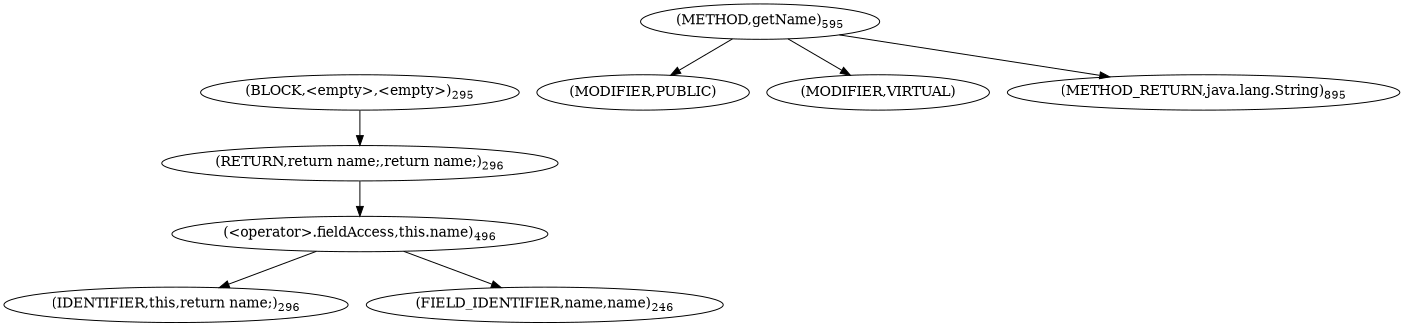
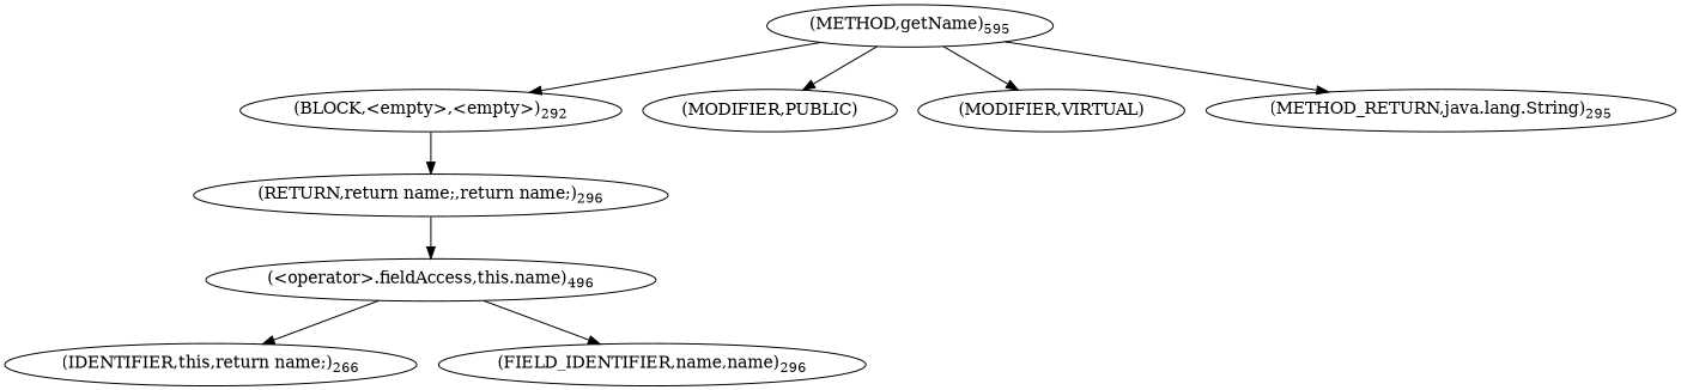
  digraph {
    n1 [label=<(METHOD,getName)<SUB>595</SUB>>]
-   n2 [label=<(BLOCK,&lt;empty&gt;,&lt;empty&gt;)<SUB>295</SUB>>]
+   n2 [label=<(BLOCK,&lt;empty&gt;,&lt;empty&gt;)<SUB>292</SUB>>]
    n3 [label=<(MODIFIER,PUBLIC)>]
    n4 [label=<(MODIFIER,VIRTUAL)>]
-   n5 [label=<(METHOD_RETURN,java.lang.String)<SUB>895</SUB>>]
+   n5 [label=<(METHOD_RETURN,java.lang.String)<SUB>295</SUB>>]
    n6 [label=<(RETURN,return name;,return name;)<SUB>296</SUB>>]
    n7 [label=<(&lt;operator&gt;.fieldAccess,this.name)<SUB>496</SUB>>]
-   n8 [label=<(IDENTIFIER,this,return name;)<SUB>296</SUB>>]
-   n9 [label=<(FIELD_IDENTIFIER,name,name)<SUB>246</SUB>>]
+   n8 [label=<(IDENTIFIER,this,return name;)<SUB>266</SUB>>]
+   n9 [label=<(FIELD_IDENTIFIER,name,name)<SUB>296</SUB>>]
+   n1 -> n2
    n1 -> n3
    n1 -> n4
    n1 -> n5
    n2 -> n6
    n6 -> n7
    n7 -> n8
    n7 -> n9
  }
